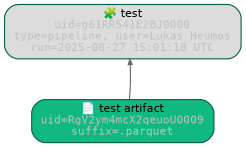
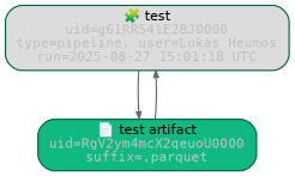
  digraph {
    node [color="#065f46" fontname=Helvetica fontsize=10 shape=box style="rounded,filled"]
    edge [arrowsize=0.5 color=dimgrey]
    n1 [fillcolor=gainsboro label=<🧩 test<BR/><FONT COLOR="GREY" POINT-SIZE="10" FACE="Monospace">uid=g61RR541E2BJ0000<BR/>type=pipeline, user=Lukas Heumos<BR/>run=2025-08-27 15:01:18 UTC</FONT>>]
-   n2 [fillcolor="#10b981" label=<📄 test artifact<BR/><FONT COLOR="GREY" POINT-SIZE="10" FACE="Monospace">uid=RgV2ym4mcX2qeuoU0009<BR/>suffix=.parquet</FONT>>]
+   n2 [fillcolor="#10b981" label=<📄 test artifact<BR/><FONT COLOR="GREY" POINT-SIZE="10" FACE="Monospace">uid=RgV2ym4mcX2qeuoU0000<BR/>suffix=.parquet</FONT>>]
+   n1 -> n2
    n2 -> n1
  }
